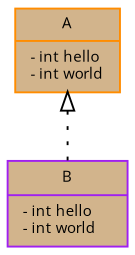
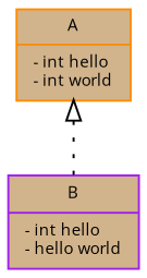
  digraph {
    fontname="Open Sans"
    fontsize=8
    node [fontname="Open Sans" fontsize=8 shape=record style=filled fillcolor=tan]
    n1 [label="{ A|- int hello\l- int world\l}" color=darkorange]
-   n2 [label="{ B|- int hello\l- int world\l}" color=purple]
+   n2 [label="{ B|- int hello\l- hello world\l}" color=purple]
    n1 -> n2 [arrowtail=empty color=black dir=back fontname="Open Sans" fontsize=8 style=dotted]
  }
